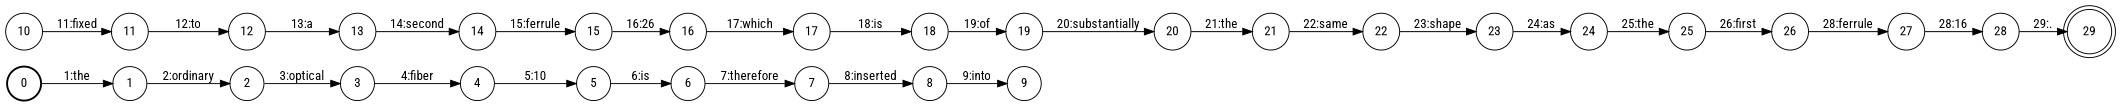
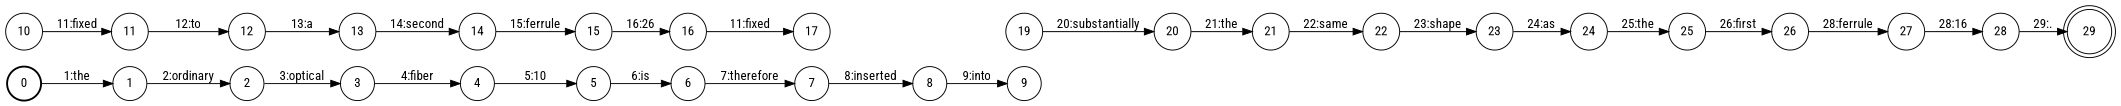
  digraph {
    fontname="Roboto Condensed"
    nodesep=0.25
    rankdir=LR
    ranksep=0.4
    node [fontname="Roboto Condensed" fontsize=14 shape=circle style=solid]
    edge [fontname="Roboto Condensed" fontsize=14]
    n1 [label=0 style=bold]
    n2 [label=1]
    n3 [label=2]
    n4 [label=3]
    n5 [label=4]
    n6 [label=5]
    n7 [label=6]
    n8 [label=7]
    n9 [label=8]
    n10 [label=9]
    n11 [label=10]
    n12 [label=11]
    n13 [label=12]
    n14 [label=13]
    n15 [label=14]
    n16 [label=15]
    n17 [label=16]
    n18 [label=17]
-   n19 [label=18]
    n20 [label=19]
    n21 [label=20]
    n22 [label=21]
    n23 [label=22]
    n24 [label=23]
    n25 [label=24]
    n26 [label=25]
    n27 [label=26]
    n28 [label=27]
    n29 [label=28]
    n30 [label=29 shape=doublecircle]
    n1 -> n2 [label="1:the"]
    n2 -> n3 [label="2:ordinary"]
    n3 -> n4 [label="3:optical"]
    n4 -> n5 [label="4:fiber"]
    n5 -> n6 [label="5:10"]
    n6 -> n7 [label="6:is"]
    n7 -> n8 [label="7:therefore"]
    n8 -> n9 [label="8:inserted"]
    n9 -> n10 [label="9:into"]
    n11 -> n12 [label="11:fixed"]
    n12 -> n13 [label="12:to"]
    n13 -> n14 [label="13:a"]
    n14 -> n15 [label="14:second"]
    n15 -> n16 [label="15:ferrule"]
    n16 -> n17 [label="16:26"]
-   n17 -> n18 [label="17:which"]
-   n18 -> n19 [label="18:is"]
-   n19 -> n20 [label="19:of"]
+   n17 -> n18 [label="11:fixed"]
    n20 -> n21 [label="20:substantially"]
    n21 -> n22 [label="21:the"]
    n22 -> n23 [label="22:same"]
    n23 -> n24 [label="23:shape"]
    n24 -> n25 [label="24:as"]
    n25 -> n26 [label="25:the"]
    n26 -> n27 [label="26:first"]
    n27 -> n28 [label="28:ferrule"]
    n28 -> n29 [label="28:16"]
    n29 -> n30 [label="29:."]
  }
